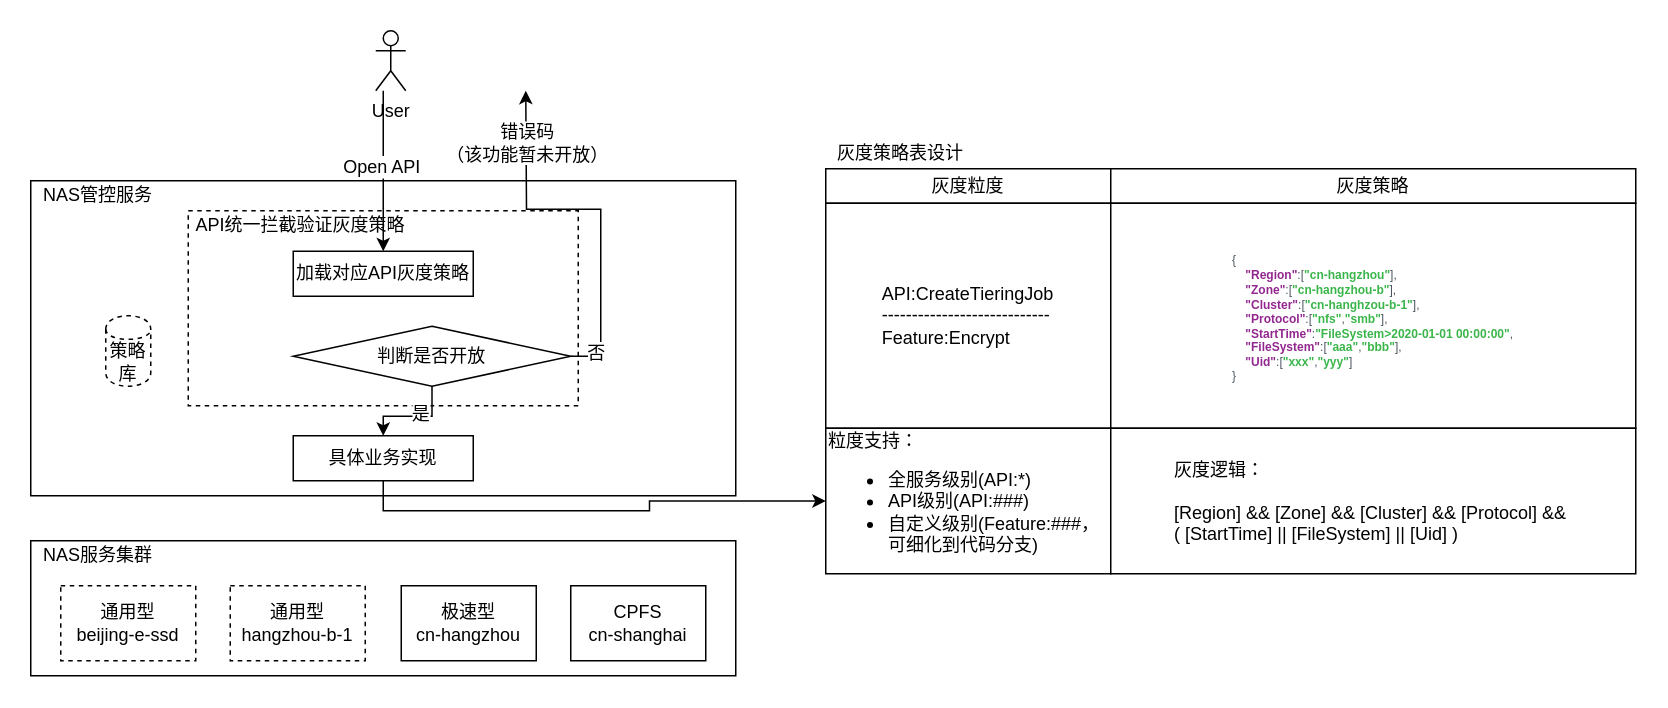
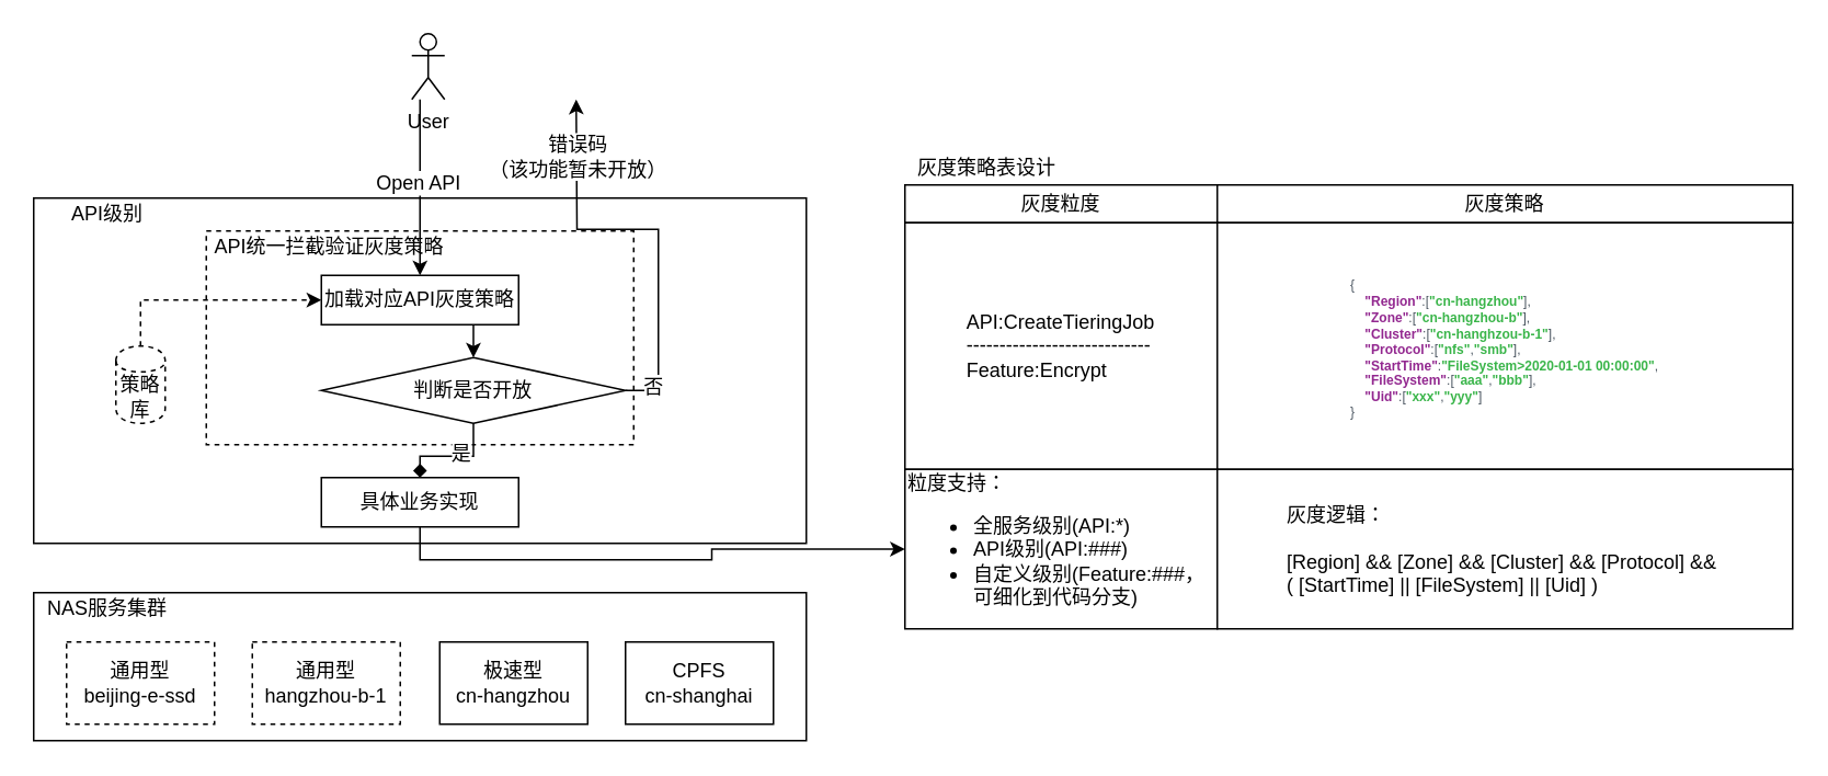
  <mxCell id="0" />
  <mxCell id="1" parent="0" />
  <mxCell id="2" value="" style="rounded=0;whiteSpace=wrap;html=1;" parent="1" vertex="1"><mxGeometry x="20" y="360" width="470" height="90" as="geometry" /></mxCell>
  <mxCell id="3" value="" style="rounded=0;whiteSpace=wrap;html=1;" parent="1" vertex="1"><mxGeometry x="20" y="120" width="470" height="210" as="geometry" /></mxCell>
  <mxCell id="4" value="通用型&lt;br&gt;beijing-e-ssd" style="rounded=0;whiteSpace=wrap;html=1;dashed=1;" parent="1" vertex="1"><mxGeometry x="40" y="390" width="90" height="50" as="geometry" /></mxCell>
  <mxCell id="5" value="User" style="shape=umlActor;verticalLabelPosition=bottom;labelBackgroundColor=#ffffff;verticalAlign=top;html=1;outlineConnect=0;" parent="1" vertex="1"><mxGeometry x="250" y="20" width="20" height="40" as="geometry" /></mxCell>
  <mxCell id="6" value="通用型&lt;br&gt;hangzhou-b-1" style="rounded=0;whiteSpace=wrap;html=1;dashed=1;" parent="1" vertex="1"><mxGeometry x="153" y="390" width="90" height="50" as="geometry" /></mxCell>
  <mxCell id="7" value="极速型&lt;br&gt;cn-hangzhou" style="rounded=0;whiteSpace=wrap;html=1;" parent="1" vertex="1"><mxGeometry x="267" y="390" width="90" height="50" as="geometry" /></mxCell>
  <mxCell id="8" value="CPFS&lt;br&gt;cn-shanghai" style="rounded=0;whiteSpace=wrap;html=1;" parent="1" vertex="1"><mxGeometry x="380" y="390" width="90" height="50" as="geometry" /></mxCell>
  <mxCell id="9" value="NAS服务集群" style="text;html=1;strokeColor=none;fillColor=none;align=center;verticalAlign=middle;whiteSpace=wrap;rounded=0;" parent="1" vertex="1"><mxGeometry x="20" y="360" width="90" height="20" as="geometry" /></mxCell>
- <mxCell id="10" value="NAS管控服务" style="text;html=1;strokeColor=none;fillColor=none;align=center;verticalAlign=middle;whiteSpace=wrap;rounded=0;" parent="1" vertex="1"><mxGeometry x="20" y="120" width="90" height="20" as="geometry" /></mxCell>
+ <mxCell id="10" value="API级别" style="text;html=1;strokeColor=none;fillColor=none;align=center;verticalAlign=middle;whiteSpace=wrap;rounded=0;" parent="1" vertex="1"><mxGeometry x="20" y="120" width="90" height="20" as="geometry" /></mxCell>
  <mxCell id="11" value="" style="rounded=0;whiteSpace=wrap;html=1;dashed=1;" parent="1" vertex="1"><mxGeometry x="125" y="140" width="260" height="130" as="geometry" /></mxCell>
  <mxCell id="12" value="API统一拦截验证灰度策略" style="text;html=1;strokeColor=none;fillColor=none;align=center;verticalAlign=middle;whiteSpace=wrap;rounded=0;dashed=1;" parent="1" vertex="1"><mxGeometry x="125" y="140" width="150" height="20" as="geometry" /></mxCell>
+ <mxCell id="13" style="edgeStyle=orthogonalEdgeStyle;rounded=0;orthogonalLoop=1;jettySize=auto;html=1;exitX=0.5;exitY=0;exitDx=0;exitDy=0;entryX=0;entryY=0.5;entryDx=0;entryDy=0;dashed=1;" parent="1" source="14" target="22" edge="1"><mxGeometry relative="1" as="geometry" /></mxCell>
  <mxCell id="14" value="策略库" style="shape=cylinder;whiteSpace=wrap;html=1;boundedLbl=1;backgroundOutline=1;dashed=1;" parent="1" vertex="1"><mxGeometry x="70" y="210" width="30" height="47" as="geometry" /></mxCell>
- <mxCell id="15" style="edgeStyle=orthogonalEdgeStyle;rounded=0;orthogonalLoop=1;jettySize=auto;html=1;exitX=0.5;exitY=1;exitDx=0;exitDy=0;entryX=0.5;entryY=0;entryDx=0;entryDy=0;" parent="1" source="20" target="26" edge="1"><mxGeometry relative="1" as="geometry" /></mxCell>
+ <mxCell id="15" style="edgeStyle=orthogonalEdgeStyle;rounded=0;orthogonalLoop=1;jettySize=auto;html=1;exitX=0.5;exitY=1;exitDx=0;exitDy=0;entryX=0.5;entryY=0;entryDx=0;entryDy=0;endArrow=diamond;" parent="1" source="20" target="26" edge="1"><mxGeometry relative="1" as="geometry" /></mxCell>
  <mxCell id="16" value="是" style="text;html=1;align=center;verticalAlign=middle;resizable=0;points=[];;labelBackgroundColor=#ffffff;" parent="15" vertex="1" connectable="0"><mxGeometry x="-0.151" y="-2" relative="1" as="geometry"><mxPoint as="offset" /></mxGeometry></mxCell>
  <mxCell id="17" style="edgeStyle=orthogonalEdgeStyle;rounded=0;orthogonalLoop=1;jettySize=auto;html=1;exitX=1;exitY=0.5;exitDx=0;exitDy=0;" parent="1" source="20" edge="1"><mxGeometry relative="1" as="geometry"><mxPoint x="350" y="60" as="targetPoint" /></mxGeometry></mxCell>
  <mxCell id="18" value="错误码&lt;br&gt;（该功能暂未开放）" style="text;html=1;align=center;verticalAlign=middle;resizable=0;points=[];;labelBackgroundColor=#ffffff;" parent="17" vertex="1" connectable="0"><mxGeometry x="0.762" y="-2" relative="1" as="geometry"><mxPoint x="-2" y="5" as="offset" /></mxGeometry></mxCell>
  <mxCell id="19" value="否" style="text;html=1;align=center;verticalAlign=middle;resizable=0;points=[];;labelBackgroundColor=#ffffff;" parent="17" vertex="1" connectable="0"><mxGeometry x="-0.811" y="4" relative="1" as="geometry"><mxPoint as="offset" /></mxGeometry></mxCell>
  <mxCell id="20" value="判断是否开放" style="rhombus;whiteSpace=wrap;html=1;" parent="1" vertex="1"><mxGeometry x="195" y="217" width="185" height="40" as="geometry" /></mxCell>
+ <mxCell id="21" style="edgeStyle=orthogonalEdgeStyle;rounded=0;orthogonalLoop=1;jettySize=auto;html=1;exitX=0.5;exitY=1;exitDx=0;exitDy=0;entryX=0.5;entryY=0;entryDx=0;entryDy=0;" parent="1" source="22" target="20" edge="1"><mxGeometry relative="1" as="geometry" /></mxCell>
  <mxCell id="22" value="加载对应API灰度策略" style="rounded=0;whiteSpace=wrap;html=1;" parent="1" vertex="1"><mxGeometry x="195" y="167" width="120" height="30" as="geometry" /></mxCell>
  <mxCell id="23" value="" style="endArrow=classic;html=1;" parent="1" target="22" edge="1"><mxGeometry width="50" height="50" relative="1" as="geometry"><mxPoint x="255" y="60" as="sourcePoint" /><mxPoint x="370" y="30" as="targetPoint" /></mxGeometry></mxCell>
  <mxCell id="24" value="Open API" style="text;html=1;align=center;verticalAlign=middle;resizable=0;points=[];;labelBackgroundColor=#ffffff;" parent="23" vertex="1" connectable="0"><mxGeometry x="-0.057" y="-2" relative="1" as="geometry"><mxPoint as="offset" /></mxGeometry></mxCell>
  <mxCell id="25" style="edgeStyle=orthogonalEdgeStyle;rounded=0;orthogonalLoop=1;jettySize=auto;html=1;exitX=0.5;exitY=1;exitDx=0;exitDy=0;" parent="1" source="26" target="33" edge="1"><mxGeometry relative="1" as="geometry" /></mxCell>
  <mxCell id="26" value="具体业务实现" style="rounded=0;whiteSpace=wrap;html=1;" parent="1" vertex="1"><mxGeometry x="195" y="290" width="120" height="30" as="geometry" /></mxCell>
  <mxCell id="27" value="" style="group" vertex="1" connectable="0" parent="1"><mxGeometry x="520" y="92" width="570" height="290" as="geometry" /></mxCell>
  <mxCell id="28" value="灰度策略表设计" style="text;html=1;strokeColor=none;fillColor=none;align=center;verticalAlign=middle;whiteSpace=wrap;rounded=0;" parent="27" vertex="1"><mxGeometry x="30" width="100" height="20" as="geometry" /></mxCell>
  <mxCell id="29" value="灰度粒度" style="rounded=0;whiteSpace=wrap;html=1;" parent="27" vertex="1"><mxGeometry x="30" y="20" width="190" height="23" as="geometry" /></mxCell>
  <mxCell id="30" value="灰度策略" style="rounded=0;whiteSpace=wrap;html=1;" parent="27" vertex="1"><mxGeometry x="220" y="20" width="350" height="23" as="geometry" /></mxCell>
  <mxCell id="31" value="&lt;div style=&quot;text-align: left&quot;&gt;&lt;span&gt;API:CreateTieringJob&lt;/span&gt;&lt;/div&gt;&lt;div style=&quot;text-align: left&quot;&gt;&lt;span&gt;----------------------------&lt;/span&gt;&lt;/div&gt;&lt;div style=&quot;text-align: left&quot;&gt;&lt;span&gt;Feature:Encrypt&lt;/span&gt;&lt;/div&gt;" style="rounded=0;whiteSpace=wrap;html=1;" parent="27" vertex="1"><mxGeometry x="30" y="43" width="190" height="150" as="geometry" /></mxCell>
  <mxCell id="32" value="&lt;div style=&quot;text-align: left&quot;&gt;&lt;span style=&quot;background-color: rgb(255 , 255 , 255) ; color: rgb(74 , 85 , 96) ; white-space: pre-line ; font-size: 8px&quot;&gt;{&lt;/span&gt;&lt;/div&gt;&lt;font style=&quot;font-size: 8px&quot;&gt;&lt;div style=&quot;text-align: left&quot;&gt;&lt;span style=&quot;color: rgb(74 , 85 , 96) ; white-space: pre-line ; background-color: rgb(255 , 255 , 255)&quot;&gt;&amp;nbsp; &amp;nbsp;&amp;nbsp;&lt;/span&gt;&lt;span class=&quot;json_key&quot; style=&quot;box-sizing: border-box ; color: rgb(146 , 39 , 143) ; font-weight: bold ; white-space: pre-line ; background-color: rgb(255 , 255 , 255)&quot;&gt;&quot;Region&quot;&lt;/span&gt;&lt;span style=&quot;color: rgb(74 , 85 , 96) ; white-space: pre-line ; background-color: rgb(255 , 255 , 255)&quot;&gt;:&lt;/span&gt;&lt;span style=&quot;box-sizing: border-box ; color: rgb(74 , 85 , 96) ; white-space: pre-line ; background-color: rgb(255 , 255 , 255)&quot;&gt;&lt;span class=&quot;fa fa-minus-square-o&quot; style=&quot;box-sizing: border-box ; display: inline-block ; font-stretch: normal ; line-height: 1 ; font-family: &amp;#34;fontawesome&amp;#34; ; cursor: pointer&quot;&gt;&lt;/span&gt;[&lt;/span&gt;&lt;span class=&quot;json_string&quot; style=&quot;background-color: rgb(255 , 255 , 255) ; white-space: pre-line ; box-sizing: border-box ; color: rgb(58 , 181 , 74) ; font-weight: bold&quot;&gt;&quot;cn-hangzhou&quot;&lt;/span&gt;&lt;span style=&quot;background-color: rgb(255 , 255 , 255) ; color: rgb(74 , 85 , 96) ; white-space: pre-line ; box-sizing: border-box&quot;&gt;]&lt;/span&gt;&lt;span style=&quot;background-color: rgb(255 , 255 , 255) ; color: rgb(74 , 85 , 96) ; white-space: pre-line&quot;&gt;,&lt;/span&gt;&lt;/div&gt;&lt;span style=&quot;color: rgb(74 , 85 , 96) ; font-family: &amp;#34;menlo&amp;#34; , monospace , &amp;#34;tahoma&amp;#34; , , ; white-space: pre-line ; background-color: rgb(255 , 255 , 255)&quot;&gt;&lt;div style=&quot;text-align: left&quot;&gt;&amp;nbsp; &amp;nbsp;&amp;nbsp;&lt;span class=&quot;json_key&quot; style=&quot;box-sizing: border-box ; color: rgb(146 , 39 , 143) ; font-weight: bold&quot;&gt;&quot;Zone&quot;&lt;/span&gt;:&lt;span style=&quot;box-sizing: border-box&quot;&gt;&lt;span class=&quot;fa fa-minus-square-o&quot; style=&quot;box-sizing: border-box ; display: inline-block ; font-stretch: normal ; line-height: 1 ; font-family: &amp;#34;fontawesome&amp;#34; ; cursor: pointer&quot;&gt;&lt;/span&gt;[&lt;/span&gt;&lt;span style=&quot;color: rgb(58 , 181 , 74) ; font-weight: bold&quot;&gt;&quot;cn-hangzhou-b&quot;&lt;/span&gt;&lt;span style=&quot;box-sizing: border-box&quot;&gt;]&lt;/span&gt;,&lt;/div&gt;&lt;/span&gt;&lt;span style=&quot;color: rgb(74 , 85 , 96) ; font-family: &amp;#34;menlo&amp;#34; , monospace , &amp;#34;tahoma&amp;#34; , , ; white-space: pre-line ; background-color: rgb(255 , 255 , 255)&quot;&gt;&lt;div style=&quot;text-align: left&quot;&gt;&amp;nbsp; &amp;nbsp;&amp;nbsp;&lt;span class=&quot;json_key&quot; style=&quot;box-sizing: border-box ; color: rgb(146 , 39 , 143) ; font-weight: bold&quot;&gt;&quot;Cluster&quot;&lt;/span&gt;:&lt;span style=&quot;box-sizing: border-box&quot;&gt;&lt;span class=&quot;fa fa-minus-square-o&quot; style=&quot;box-sizing: border-box ; display: inline-block ; font-stretch: normal ; line-height: 1 ; font-family: &amp;#34;fontawesome&amp;#34; ; cursor: pointer&quot;&gt;&lt;/span&gt;[&lt;/span&gt;&lt;span style=&quot;color: rgb(58 , 181 , 74) ; font-weight: bold&quot;&gt;&quot;cn-hanghzou-b-1&quot;&lt;/span&gt;&lt;span style=&quot;box-sizing: border-box&quot;&gt;]&lt;/span&gt;,&lt;/div&gt;&lt;/span&gt;&lt;span style=&quot;color: rgb(74 , 85 , 96) ; font-family: &amp;#34;menlo&amp;#34; , monospace , &amp;#34;tahoma&amp;#34; , , ; white-space: pre-line ; background-color: rgb(255 , 255 , 255)&quot;&gt;&lt;div style=&quot;text-align: left&quot;&gt;&amp;nbsp; &amp;nbsp;&amp;nbsp;&lt;span class=&quot;json_key&quot; style=&quot;box-sizing: border-box ; color: rgb(146 , 39 , 143) ; font-weight: bold&quot;&gt;&quot;Protocol&quot;&lt;/span&gt;:&lt;span style=&quot;box-sizing: border-box&quot;&gt;&lt;span class=&quot;fa fa-minus-square-o&quot; style=&quot;box-sizing: border-box ; display: inline-block ; font-stretch: normal ; line-height: 1 ; font-family: &amp;#34;fontawesome&amp;#34; ; cursor: pointer&quot;&gt;&lt;/span&gt;[&lt;span class=&quot;json_string&quot; style=&quot;box-sizing: border-box ; color: rgb(58 , 181 , 74) ; font-weight: bold&quot;&gt;&quot;nfs&quot;&lt;/span&gt;,&lt;span class=&quot;json_string&quot; style=&quot;box-sizing: border-box ; color: rgb(58 , 181 , 74) ; font-weight: bold&quot;&gt;&quot;smb&quot;&lt;/span&gt;]&lt;/span&gt;,&lt;/div&gt;&lt;/span&gt;&lt;span class=&quot;json_key&quot; style=&quot;box-sizing: border-box ; color: rgb(146 , 39 , 143) ; font-weight: bold ; font-family: &amp;#34;menlo&amp;#34; , monospace , &amp;#34;tahoma&amp;#34; , , ; white-space: pre-line ; background-color: rgb(255 , 255 , 255)&quot;&gt;&lt;div style=&quot;text-align: left&quot;&gt;&lt;span class=&quot;json_key&quot; style=&quot;box-sizing: border-box&quot;&gt;&amp;nbsp; &amp;nbsp; &quot;StartTime&quot;&lt;/span&gt;&lt;span style=&quot;font-weight: normal ; color: rgb(74 , 85 , 96)&quot;&gt;:&lt;/span&gt;&lt;span class=&quot;json_string&quot; style=&quot;box-sizing: border-box ; color: rgb(58 , 181 , 74)&quot;&gt;&quot;FileSystem&amp;gt;2020-01-01&amp;nbsp;00:00:00&quot;&lt;/span&gt;&lt;span style=&quot;font-weight: normal ; color: rgb(74 , 85 , 96)&quot;&gt;,&lt;/span&gt;&lt;/div&gt;&lt;/span&gt;&lt;span style=&quot;color: rgb(74 , 85 , 96) ; font-family: &amp;#34;menlo&amp;#34; , monospace , &amp;#34;tahoma&amp;#34; , , ; white-space: pre-line ; background-color: rgb(255 , 255 , 255)&quot;&gt;&lt;div style=&quot;text-align: left&quot;&gt;&amp;nbsp; &amp;nbsp;&amp;nbsp;&lt;span class=&quot;json_key&quot; style=&quot;box-sizing: border-box ; color: rgb(146 , 39 , 143) ; font-weight: bold&quot;&gt;&quot;FileSystem&quot;&lt;/span&gt;:&lt;span style=&quot;box-sizing: border-box&quot;&gt;&lt;span class=&quot;fa fa-minus-square-o&quot; style=&quot;box-sizing: border-box ; display: inline-block ; font-stretch: normal ; line-height: 1 ; font-family: &amp;#34;fontawesome&amp;#34; ; cursor: pointer&quot;&gt;&lt;/span&gt;[&lt;/span&gt;&lt;span class=&quot;json_string&quot; style=&quot;box-sizing: border-box ; color: rgb(58 , 181 , 74) ; font-weight: bold&quot;&gt;&quot;aaa&quot;&lt;/span&gt;,&lt;span style=&quot;color: rgb(58 , 181 , 74) ; font-weight: bold&quot;&gt;&quot;bbb&quot;&lt;/span&gt;&lt;span style=&quot;box-sizing: border-box&quot;&gt;]&lt;/span&gt;,&lt;/div&gt;&lt;/span&gt;&lt;span style=&quot;color: rgb(74 , 85 , 96) ; font-family: &amp;#34;menlo&amp;#34; , monospace , &amp;#34;tahoma&amp;#34; , , ; white-space: pre-line ; background-color: rgb(255 , 255 , 255)&quot;&gt;&lt;div style=&quot;text-align: left&quot;&gt;&amp;nbsp; &amp;nbsp;&amp;nbsp;&lt;span class=&quot;json_key&quot; style=&quot;box-sizing: border-box ; color: rgb(146 , 39 , 143) ; font-weight: bold&quot;&gt;&quot;Uid&quot;&lt;/span&gt;:&lt;span style=&quot;box-sizing: border-box&quot;&gt;&lt;span class=&quot;fa fa-minus-square-o&quot; style=&quot;box-sizing: border-box ; display: inline-block ; font-stretch: normal ; line-height: 1 ; font-family: &amp;#34;fontawesome&amp;#34; ; cursor: pointer&quot;&gt;&lt;/span&gt;[&lt;/span&gt;&lt;span class=&quot;json_string&quot; style=&quot;box-sizing: border-box ; color: rgb(58 , 181 , 74) ; font-weight: bold&quot;&gt;&quot;xxx&quot;&lt;/span&gt;,&lt;span style=&quot;color: rgb(58 , 181 , 74) ; font-weight: bold&quot;&gt;&quot;yyy&quot;&lt;/span&gt;]&lt;/div&gt;&lt;/span&gt;&lt;span style=&quot;color: rgb(74 , 85 , 96) ; font-family: &amp;#34;menlo&amp;#34; , monospace , &amp;#34;tahoma&amp;#34; , , ; white-space: pre-line ; background-color: rgb(255 , 255 , 255)&quot;&gt;&lt;div style=&quot;text-align: left&quot;&gt;}&lt;br&gt;&lt;/div&gt;&lt;/span&gt;&lt;/font&gt;" style="rounded=0;whiteSpace=wrap;html=1;" parent="27" vertex="1"><mxGeometry x="220" y="43" width="350" height="150" as="geometry" /></mxCell>
  <mxCell id="33" value="粒度支持：&lt;br&gt;&lt;ul&gt;&lt;li&gt;全服务级别(API:*)&lt;/li&gt;&lt;li&gt;API级别(API:###)&lt;/li&gt;&lt;li&gt;自定义级别(Feature:###，可细化到代码分支)&lt;/li&gt;&lt;/ul&gt;" style="rounded=0;whiteSpace=wrap;html=1;align=left;" parent="27" vertex="1"><mxGeometry x="30" y="193" width="190" height="97" as="geometry" /></mxCell>
  <mxCell id="34" value="&lt;div style=&quot;text-align: left&quot;&gt;&lt;span&gt;灰度逻辑：&lt;/span&gt;&lt;/div&gt;&lt;div style=&quot;text-align: left&quot;&gt;&lt;br&gt;&lt;/div&gt;&lt;div style=&quot;text-align: left&quot;&gt;&lt;span&gt;[Region] &amp;amp;&amp;amp; [Zone] &amp;amp;&amp;amp; [Cluster] &amp;amp;&amp;amp; [Protocol] &amp;amp;&amp;amp;&amp;nbsp;&lt;/span&gt;&lt;/div&gt;&lt;div style=&quot;text-align: left&quot;&gt;&lt;span&gt;( [StartTime] || [FileSystem] || [Uid] )&lt;/span&gt;&lt;/div&gt;" style="rounded=0;whiteSpace=wrap;html=1;" parent="27" vertex="1"><mxGeometry x="220" y="193" width="350" height="97" as="geometry" /></mxCell>
